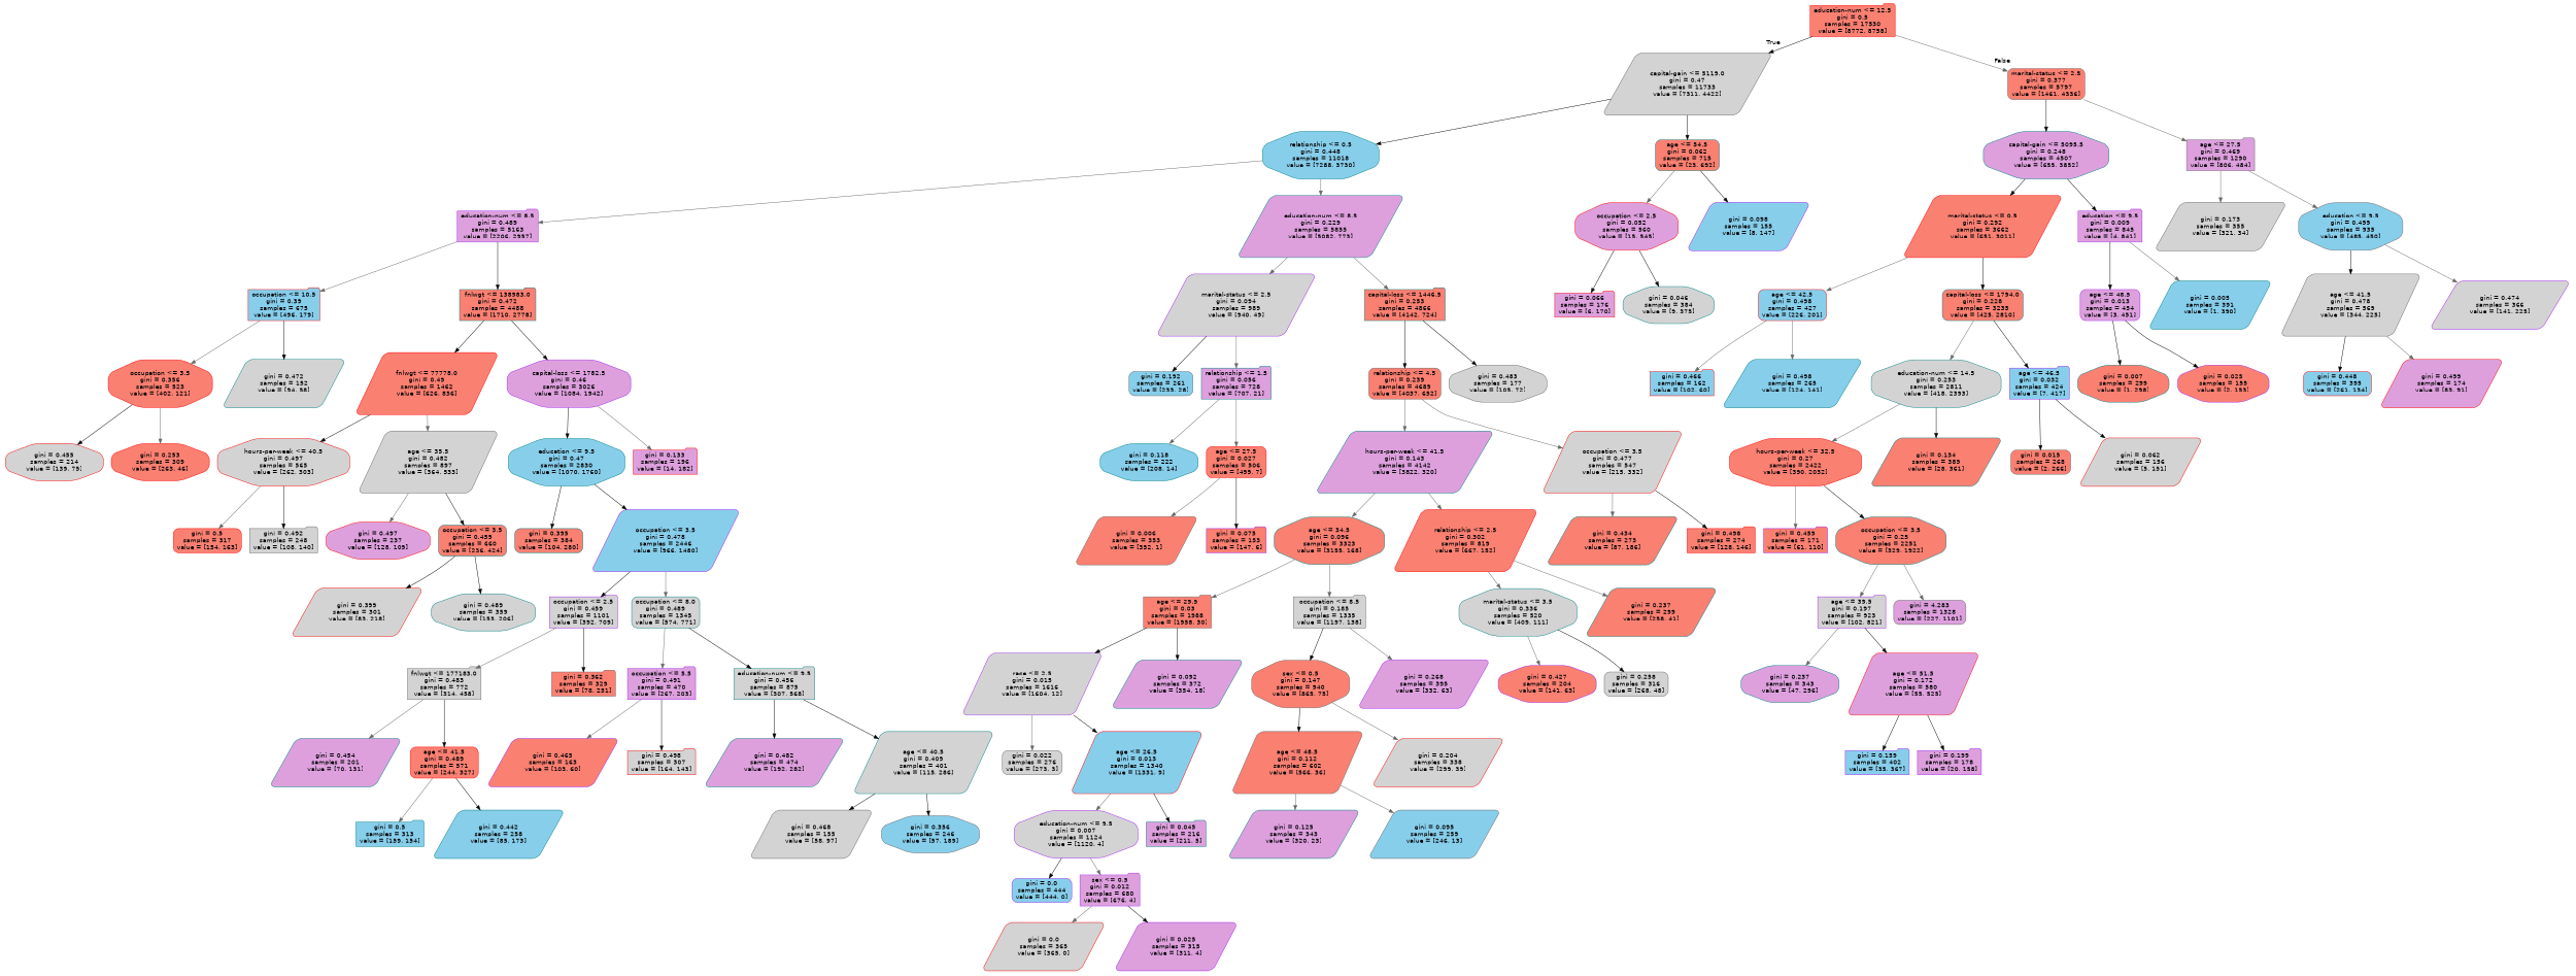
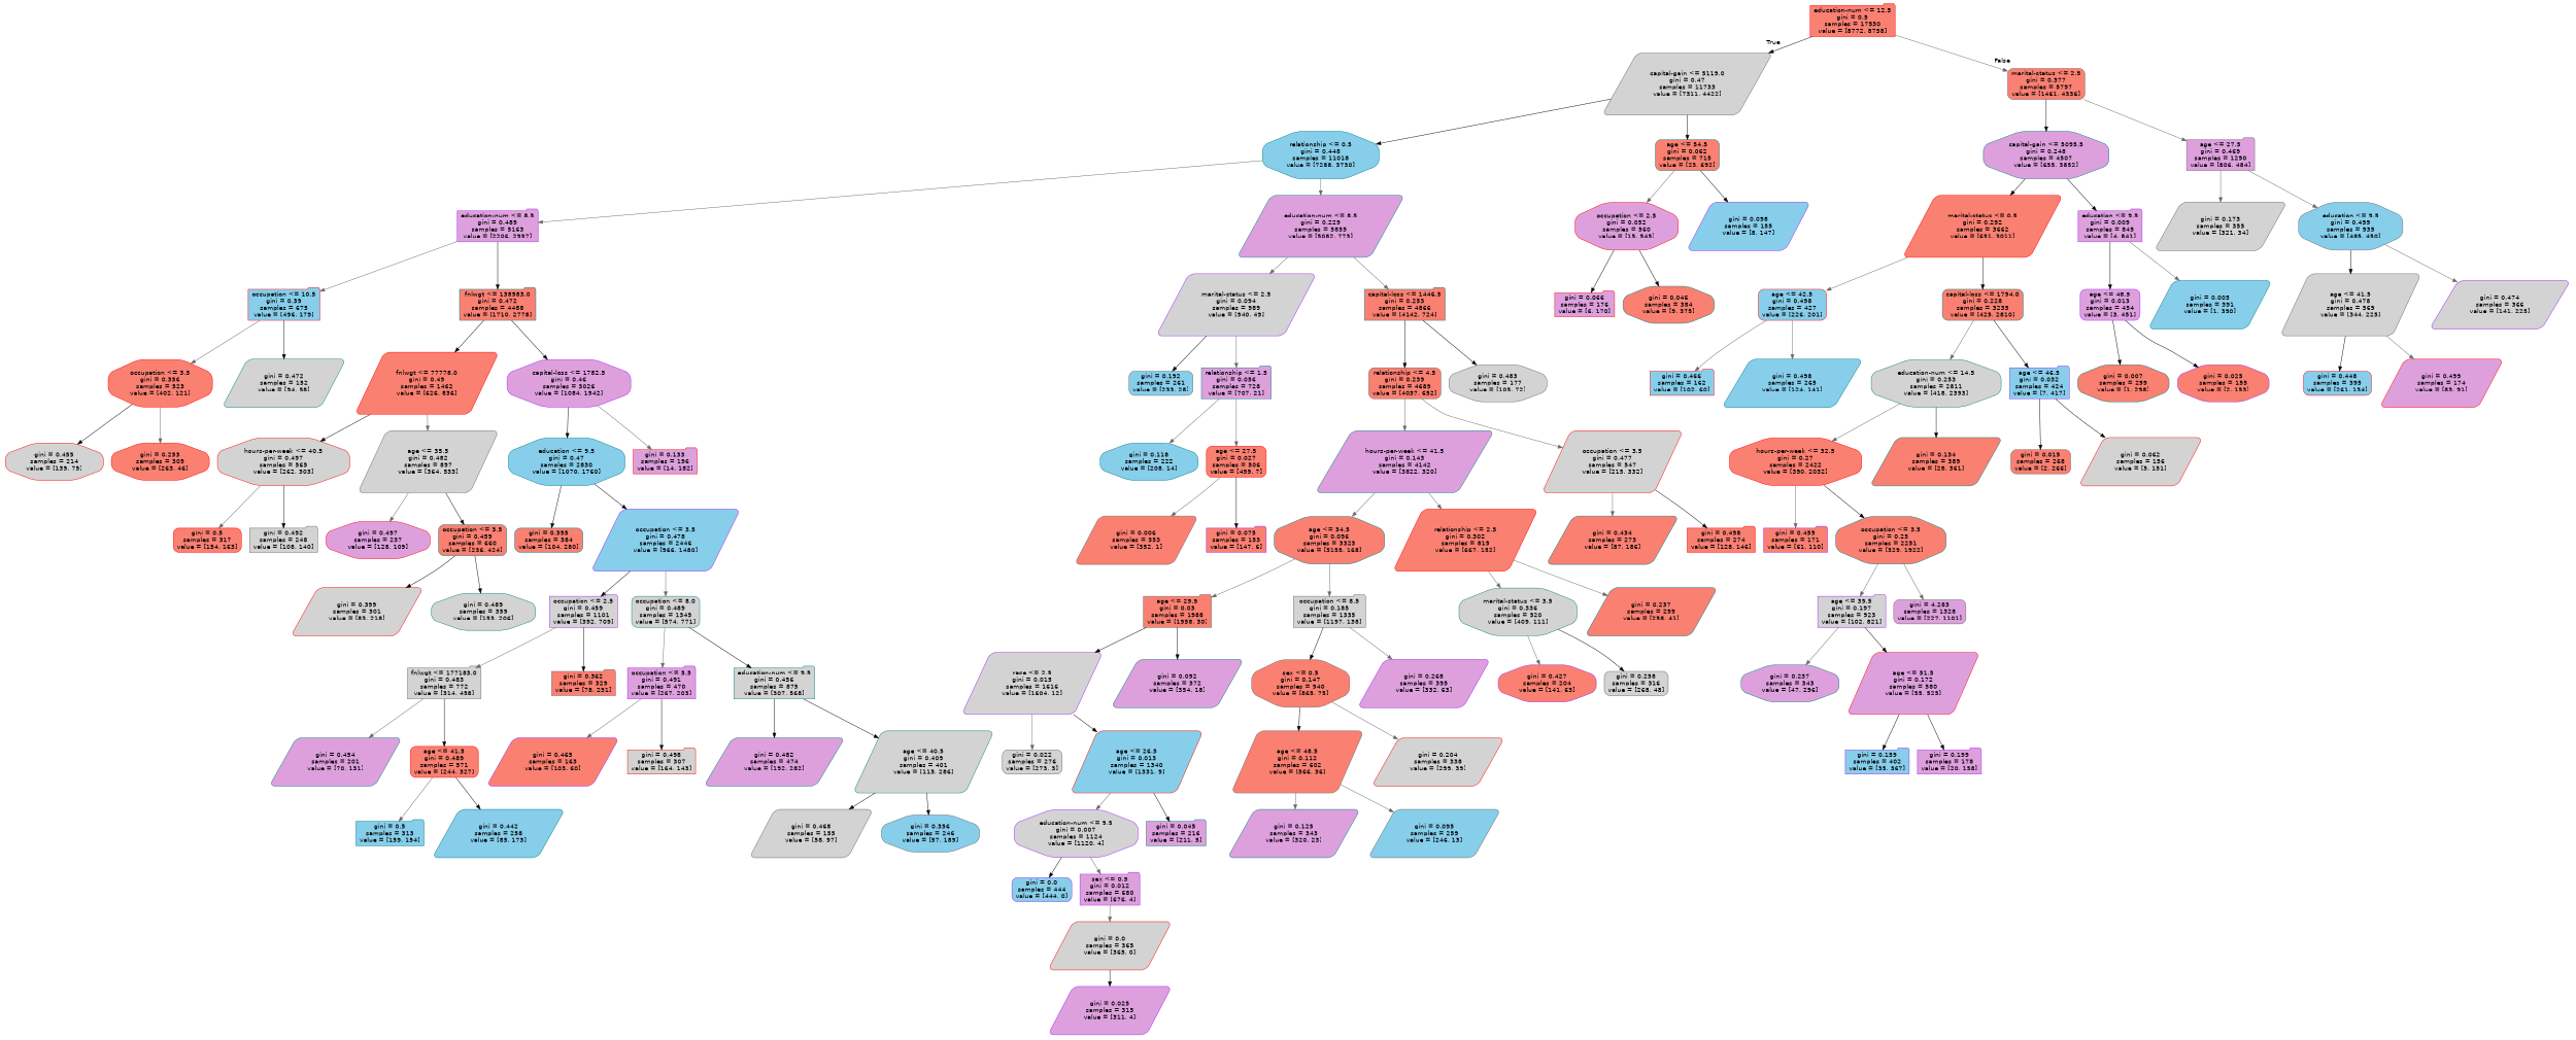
  digraph {
    fontname="DejaVu Sans"
    node [color=teal fillcolor=salmon fontname="DejaVu Sans" shape=parallelogram style="filled, rounded"]
    edge [color=black fontname="DejaVu Sans"]
    n1 [color=red label="education-num <= 12.5\ngini = 0.5\nsamples = 17530\nvalue = [8772, 8758]" shape=folder]
    n2 [color=gray40 fillcolor=lightgrey label="capital-gain <= 5119.0\ngini = 0.47\nsamples = 11733\nvalue = [7311, 4422]"]
    n3 [color=gray40 label="marital-status <= 2.5\ngini = 0.377\nsamples = 5797\nvalue = [1461, 4336]" shape=box]
    n4 [fillcolor=skyblue label="relationship <= 0.5\ngini = 0.448\nsamples = 11018\nvalue = [7288, 3730]" shape=octagon]
    n5 [label="age <= 54.5\ngini = 0.062\nsamples = 715\nvalue = [23, 692]" shape=box]
    n6 [fillcolor=plum label="capital-gain <= 5095.5\ngini = 0.248\nsamples = 4507\nvalue = [655, 3852]" shape=octagon]
    n7 [color=gray40 fillcolor=plum label="age <= 27.5\ngini = 0.469\nsamples = 1290\nvalue = [806, 484]" shape=folder]
    n8 [color=purple fillcolor=plum label="education-num <= 8.5\ngini = 0.489\nsamples = 5163\nvalue = [2206, 2957]" shape=folder]
    n9 [fillcolor=plum label="education-num <= 8.5\ngini = 0.229\nsamples = 5855\nvalue = [5082, 773]"]
    n10 [color=red fillcolor=plum label="occupation <= 2.5\ngini = 0.052\nsamples = 560\nvalue = [15, 545]" shape=octagon]
    n11 [color=purple fillcolor=skyblue label="gini = 0.098\nsamples = 155\nvalue = [8, 147]"]
    n12 [color=red fillcolor=skyblue label="occupation <= 10.5\ngini = 0.39\nsamples = 675\nvalue = [496, 179]" shape=folder]
    n13 [label="fnlwgt <= 138983.0\ngini = 0.472\nsamples = 4488\nvalue = [1710, 2778]" shape=folder]
    n14 [color=purple fillcolor=lightgrey label="marital-status <= 2.5\ngini = 0.094\nsamples = 989\nvalue = [940, 49]"]
    n15 [label="capital-loss <= 1446.5\ngini = 0.253\nsamples = 4866\nvalue = [4142, 724]" shape=folder]
    n16 [color=red label="occupation <= 3.5\ngini = 0.356\nsamples = 523\nvalue = [402, 121]" shape=octagon]
    n17 [fillcolor=lightgrey label="gini = 0.472\nsamples = 152\nvalue = [94, 58]"]
    n18 [color=red label="fnlwgt <= 77778.0\ngini = 0.49\nsamples = 1462\nvalue = [626, 836]"]
    n19 [color=purple fillcolor=plum label="capital-loss <= 1782.5\ngini = 0.46\nsamples = 3026\nvalue = [1084, 1942]" shape=octagon]
    n20 [color=red fillcolor=lightgrey label="gini = 0.455\nsamples = 214\nvalue = [139, 75]" shape=octagon]
    n21 [color=red label="gini = 0.253\nsamples = 309\nvalue = [263, 46]" shape=octagon]
    n22 [color=red fillcolor=lightgrey label="hours-per-week <= 40.5\ngini = 0.497\nsamples = 565\nvalue = [262, 303]" shape=octagon]
    n23 [color=gray40 fillcolor=lightgrey label="age <= 35.5\ngini = 0.482\nsamples = 897\nvalue = [364, 533]"]
    n24 [fillcolor=skyblue label="education <= 9.5\ngini = 0.47\nsamples = 2830\nvalue = [1070, 1760]" shape=octagon]
    n25 [color=red fillcolor=plum label="gini = 0.133\nsamples = 196\nvalue = [14, 182]" shape=folder]
    n26 [color=red label="gini = 0.5\nsamples = 317\nvalue = [154, 163]" shape=box]
    n27 [color=gray40 fillcolor=lightgrey label="gini = 0.492\nsamples = 248\nvalue = [108, 140]" shape=folder]
    n28 [color=red fillcolor=plum label="gini = 0.497\nsamples = 237\nvalue = [128, 109]" shape=octagon]
    n29 [label="occupation <= 3.5\ngini = 0.459\nsamples = 660\nvalue = [236, 424]" shape=box]
    n30 [color=red fillcolor=lightgrey label="gini = 0.399\nsamples = 301\nvalue = [83, 218]"]
    n31 [fillcolor=lightgrey label="gini = 0.489\nsamples = 359\nvalue = [153, 206]" shape=octagon]
    n32 [label="gini = 0.395\nsamples = 384\nvalue = [104, 280]" shape=box]
    n33 [color=purple fillcolor=skyblue label="occupation <= 3.5\ngini = 0.478\nsamples = 2446\nvalue = [966, 1480]"]
    n34 [color=purple fillcolor=lightgrey label="occupation <= 2.5\ngini = 0.459\nsamples = 1101\nvalue = [392, 709]" shape=folder]
    n35 [fillcolor=lightgrey label="occupation <= 8.0\ngini = 0.489\nsamples = 1345\nvalue = [574, 771]" shape=box]
    n36 [color=gray40 fillcolor=lightgrey label="fnlwgt <= 177183.0\ngini = 0.483\nsamples = 772\nvalue = [314, 458]" shape=folder]
    n37 [color=gray40 label="gini = 0.362\nsamples = 329\nvalue = [78, 251]" shape=folder]
    n38 [color=purple fillcolor=plum label="occupation <= 5.5\ngini = 0.491\nsamples = 470\nvalue = [267, 203]" shape=folder]
    n39 [fillcolor=lightgrey label="education-num <= 9.5\ngini = 0.456\nsamples = 875\nvalue = [307, 568]" shape=folder]
    n40 [fillcolor=plum label="gini = 0.454\nsamples = 201\nvalue = [70, 131]"]
    n41 [color=red label="age <= 41.5\ngini = 0.489\nsamples = 571\nvalue = [244, 327]" shape=box]
    n42 [fillcolor=skyblue label="gini = 0.5\nsamples = 313\nvalue = [159, 154]" shape=folder]
    n43 [fillcolor=skyblue label="gini = 0.442\nsamples = 258\nvalue = [85, 173]"]
    n44 [color=purple label="gini = 0.465\nsamples = 163\nvalue = [103, 60]"]
    n45 [color=red fillcolor=lightgrey label="gini = 0.498\nsamples = 307\nvalue = [164, 143]" shape=folder]
    n46 [fillcolor=plum label="gini = 0.482\nsamples = 474\nvalue = [192, 282]"]
    n47 [fillcolor=lightgrey label="age <= 40.5\ngini = 0.409\nsamples = 401\nvalue = [115, 286]"]
    n48 [color=gray40 fillcolor=lightgrey label="gini = 0.468\nsamples = 155\nvalue = [58, 97]"]
    n49 [color=gray40 fillcolor=skyblue label="gini = 0.356\nsamples = 246\nvalue = [57, 189]" shape=octagon]
    n50 [color=gray40 fillcolor=skyblue label="gini = 0.192\nsamples = 261\nvalue = [233, 28]" shape=box]
    n51 [fillcolor=plum label="relationship <= 1.5\ngini = 0.056\nsamples = 728\nvalue = [707, 21]" shape=folder]
    n52 [color=gray40 label="relationship <= 4.5\ngini = 0.239\nsamples = 4689\nvalue = [4037, 652]" shape=box]
    n53 [color=gray40 fillcolor=lightgrey label="gini = 0.483\nsamples = 177\nvalue = [105, 72]" shape=octagon]
    n54 [fillcolor=skyblue label="gini = 0.118\nsamples = 222\nvalue = [208, 14]" shape=octagon]
    n55 [color=red label="age <= 27.5\ngini = 0.027\nsamples = 506\nvalue = [499, 7]" shape=box]
    n56 [color=gray40 label="gini = 0.006\nsamples = 353\nvalue = [352, 1]"]
    n57 [color=purple label="gini = 0.075\nsamples = 153\nvalue = [147, 6]" shape=folder]
    n58 [fillcolor=plum label="hours-per-week <= 41.5\ngini = 0.143\nsamples = 4142\nvalue = [3822, 320]"]
    n59 [color=red fillcolor=lightgrey label="occupation <= 3.5\ngini = 0.477\nsamples = 547\nvalue = [215, 332]"]
    n60 [label="age <= 34.5\ngini = 0.096\nsamples = 3323\nvalue = [3155, 168]" shape=octagon]
    n61 [color=red label="relationship <= 2.5\ngini = 0.302\nsamples = 819\nvalue = [667, 152]"]
    n62 [label="gini = 0.434\nsamples = 273\nvalue = [87, 186]"]
    n63 [color=red label="gini = 0.498\nsamples = 274\nvalue = [128, 146]" shape=folder]
    n64 [color=gray40 label="age <= 29.5\ngini = 0.03\nsamples = 1988\nvalue = [1958, 30]" shape=folder]
    n65 [color=gray40 fillcolor=lightgrey label="occupation <= 8.5\ngini = 0.185\nsamples = 1335\nvalue = [1197, 138]" shape=folder]
    n66 [fillcolor=lightgrey label="marital-status <= 3.5\ngini = 0.336\nsamples = 520\nvalue = [409, 111]" shape=octagon]
    n67 [label="gini = 0.237\nsamples = 299\nvalue = [258, 41]"]
    n68 [color=purple fillcolor=lightgrey label="race <= 2.5\ngini = 0.015\nsamples = 1616\nvalue = [1604, 12]"]
    n69 [fillcolor=plum label="gini = 0.092\nsamples = 372\nvalue = [354, 18]"]
    n70 [color=gray40 label="sex <= 0.5\ngini = 0.147\nsamples = 940\nvalue = [865, 75]" shape=octagon]
    n71 [color=purple fillcolor=plum label="gini = 0.268\nsamples = 395\nvalue = [332, 63]"]
    n72 [color=gray40 fillcolor=lightgrey label="gini = 0.022\nsamples = 276\nvalue = [273, 3]" shape=box]
    n73 [color=red fillcolor=skyblue label="age <= 26.5\ngini = 0.013\nsamples = 1340\nvalue = [1331, 9]"]
    n74 [color=purple fillcolor=lightgrey label="education-num <= 9.5\ngini = 0.007\nsamples = 1124\nvalue = [1120, 4]" shape=octagon]
    n75 [fillcolor=plum label="gini = 0.045\nsamples = 216\nvalue = [211, 5]" shape=folder]
    n76 [color=purple fillcolor=skyblue label="gini = 0.0\nsamples = 444\nvalue = [444, 0]" shape=box]
    n77 [color=purple fillcolor=plum label="sex <= 0.5\ngini = 0.012\nsamples = 680\nvalue = [676, 4]" shape=folder]
    n78 [color=red fillcolor=lightgrey label="gini = 0.0\nsamples = 365\nvalue = [365, 0]"]
    n79 [color=purple fillcolor=plum label="gini = 0.025\nsamples = 315\nvalue = [311, 4]"]
    n80 [color=gray40 label="age <= 48.5\ngini = 0.112\nsamples = 602\nvalue = [566, 36]"]
    n81 [color=red fillcolor=lightgrey label="gini = 0.204\nsamples = 338\nvalue = [299, 39]"]
    n82 [fillcolor=plum label="gini = 0.125\nsamples = 343\nvalue = [320, 23]"]
    n83 [color=gray40 fillcolor=skyblue label="gini = 0.095\nsamples = 259\nvalue = [246, 13]"]
    n84 [color=purple label="gini = 0.427\nsamples = 204\nvalue = [141, 63]" shape=octagon]
    n85 [color=gray40 fillcolor=lightgrey label="gini = 0.258\nsamples = 316\nvalue = [268, 48]" shape=box]
    n86 [color=red fillcolor=plum label="gini = 0.066\nsamples = 176\nvalue = [6, 170]" shape=folder]
-   n87 [fillcolor=lightgrey label="gini = 0.046\nsamples = 384\nvalue = [9, 375]" shape=octagon]
+   n87 [label="gini = 0.046\nsamples = 384\nvalue = [9, 375]" shape=octagon]
    n88 [color=red label="marital-status <= 0.5\ngini = 0.292\nsamples = 3662\nvalue = [651, 3011]"]
    n89 [color=purple fillcolor=plum label="education <= 9.5\ngini = 0.009\nsamples = 845\nvalue = [4, 841]" shape=folder]
    n90 [color=gray40 fillcolor=lightgrey label="gini = 0.173\nsamples = 355\nvalue = [321, 34]"]
    n91 [color=gray40 fillcolor=skyblue label="education <= 9.5\ngini = 0.499\nsamples = 935\nvalue = [485, 450]" shape=octagon]
    n92 [color=red fillcolor=skyblue label="age <= 42.5\ngini = 0.498\nsamples = 427\nvalue = [226, 201]" shape=box]
    n93 [label="capital-loss <= 1794.0\ngini = 0.228\nsamples = 3235\nvalue = [425, 2810]" shape=box]
    n94 [color=purple fillcolor=plum label="age <= 48.5\ngini = 0.013\nsamples = 454\nvalue = [3, 451]" shape=box]
    n95 [fillcolor=skyblue label="gini = 0.005\nsamples = 391\nvalue = [1, 390]"]
    n96 [color=red fillcolor=skyblue label="gini = 0.466\nsamples = 162\nvalue = [102, 60]" shape=folder]
    n97 [fillcolor=skyblue label="gini = 0.498\nsamples = 265\nvalue = [124, 141]"]
    n98 [fillcolor=lightgrey label="education-num <= 14.5\ngini = 0.253\nsamples = 2811\nvalue = [418, 2393]" shape=octagon]
    n99 [color=purple fillcolor=skyblue label="age <= 46.5\ngini = 0.032\nsamples = 424\nvalue = [7, 417]" shape=folder]
    n100 [color=red label="hours-per-week <= 32.5\ngini = 0.27\nsamples = 2422\nvalue = [390, 2032]" shape=octagon]
    n101 [label="gini = 0.134\nsamples = 389\nvalue = [28, 361]"]
    n102 [color=gray40 label="gini = 0.015\nsamples = 268\nvalue = [2, 266]" shape=box]
    n103 [color=red fillcolor=lightgrey label="gini = 0.062\nsamples = 156\nvalue = [5, 151]"]
    n104 [color=purple label="gini = 0.459\nsamples = 171\nvalue = [61, 110]" shape=folder]
    n105 [label="occupation <= 3.5\ngini = 0.25\nsamples = 2251\nvalue = [329, 1922]" shape=octagon]
    n106 [color=purple fillcolor=lightgrey label="age <= 39.5\ngini = 0.197\nsamples = 923\nvalue = [102, 821]" shape=folder]
    n107 [color=gray40 fillcolor=plum label="gini = 4.283\nsamples = 1328\nvalue = [227, 1101]" shape=box]
    n108 [fillcolor=plum label="gini = 0.237\nsamples = 343\nvalue = [47, 296]" shape=octagon]
    n109 [color=red fillcolor=plum label="age <= 51.5\ngini = 0.172\nsamples = 580\nvalue = [55, 525]"]
    n110 [color=purple fillcolor=skyblue label="gini = 0.159\nsamples = 402\nvalue = [35, 367]" shape=folder]
    n111 [color=purple fillcolor=plum label="gini = 0.199\nsamples = 178\nvalue = [20, 158]" shape=folder]
    n112 [label="gini = 0.007\nsamples = 299\nvalue = [1, 298]" shape=octagon]
    n113 [color=purple label="gini = 0.025\nsamples = 155\nvalue = [2, 153]" shape=octagon]
    n114 [color=gray40 fillcolor=lightgrey label="age <= 41.5\ngini = 0.478\nsamples = 569\nvalue = [344, 225]"]
    n115 [color=purple fillcolor=lightgrey label="gini = 0.474\nsamples = 366\nvalue = [141, 225]"]
    n116 [color=red fillcolor=skyblue label="gini = 0.448\nsamples = 395\nvalue = [261, 134]" shape=box]
    n117 [color=red fillcolor=plum label="gini = 0.499\nsamples = 174\nvalue = [83, 91]"]
    n1 -> n2 [headlabel=True labelangle=45 labeldistance=2.5]
    n1 -> n3 [color=gray40 headlabel=False labelangle=-45 labeldistance=2.5]
    n2 -> n4
    n2 -> n5
    n3 -> n6
    n3 -> n7 [color=gray40]
    n4 -> n8 [color=gray40]
    n4 -> n9 [color=gray40]
    n5 -> n10 [color=gray40]
    n5 -> n11
    n6 -> n88
    n6 -> n89
    n7 -> n90 [color=gray40]
    n7 -> n91 [color=gray40]
    n8 -> n12 [color=gray40]
    n8 -> n13
    n9 -> n14 [color=gray40]
    n9 -> n15 [color=gray40]
    n10 -> n86
    n10 -> n87
    n12 -> n16 [color=gray40]
    n12 -> n17
    n13 -> n18
    n13 -> n19
    n14 -> n50
    n14 -> n51 [color=gray40]
    n15 -> n52
    n15 -> n53
    n16 -> n20
    n16 -> n21 [color=gray40]
    n18 -> n22
    n18 -> n23 [color=gray40]
    n19 -> n24
    n19 -> n25 [color=gray40]
    n22 -> n26 [color=gray40]
    n22 -> n27
    n23 -> n28 [color=gray40]
    n23 -> n29
    n24 -> n32
    n24 -> n33
    n29 -> n30
    n29 -> n31
    n33 -> n34
    n33 -> n35 [color=gray40]
    n34 -> n36 [color=gray40]
    n34 -> n37
    n35 -> n38 [color=gray40]
    n35 -> n39
    n36 -> n40 [color=gray40]
    n36 -> n41
    n38 -> n44 [color=gray40]
    n38 -> n45
    n39 -> n46
    n39 -> n47
    n41 -> n42 [color=gray40]
    n41 -> n43
    n47 -> n48
    n47 -> n49
    n51 -> n54 [color=gray40]
    n51 -> n55 [color=gray40]
    n52 -> n58 [color=gray40]
    n52 -> n59 [color=gray40]
    n55 -> n56 [color=gray40]
    n55 -> n57
    n58 -> n60 [color=gray40]
    n58 -> n61 [color=gray40]
    n59 -> n62 [color=gray40]
    n59 -> n63
    n60 -> n64 [color=gray40]
    n60 -> n65 [color=gray40]
    n61 -> n66 [color=gray40]
    n61 -> n67 [color=gray40]
    n64 -> n68
    n64 -> n69
    n65 -> n70
    n65 -> n71 [color=gray40]
    n66 -> n84 [color=gray40]
    n66 -> n85
    n68 -> n72 [color=gray40]
    n68 -> n73
    n70 -> n80
    n70 -> n81 [color=gray40]
    n73 -> n74 [color=gray40]
    n73 -> n75
    n74 -> n76
    n74 -> n77 [color=gray40]
    n77 -> n78 [color=gray40]
-   n77 -> n79
+   n78 -> n79
    n80 -> n82 [color=gray40]
    n80 -> n83 [color=gray40]
    n88 -> n92 [color=gray40]
    n88 -> n93
    n89 -> n94
    n89 -> n95 [color=gray40]
    n91 -> n114
    n91 -> n115 [color=gray40]
    n92 -> n96 [color=gray40]
    n92 -> n97 [color=gray40]
    n93 -> n98 [color=gray40]
    n93 -> n99
    n94 -> n112
    n94 -> n113
    n98 -> n100 [color=gray40]
    n98 -> n101
    n99 -> n102
    n99 -> n103
    n100 -> n104 [color=gray40]
    n100 -> n105
    n105 -> n106 [color=gray40]
    n105 -> n107 [color=gray40]
    n106 -> n108 [color=gray40]
    n106 -> n109
    n109 -> n110
    n109 -> n111
    n114 -> n116
    n114 -> n117 [color=gray40]
  }
